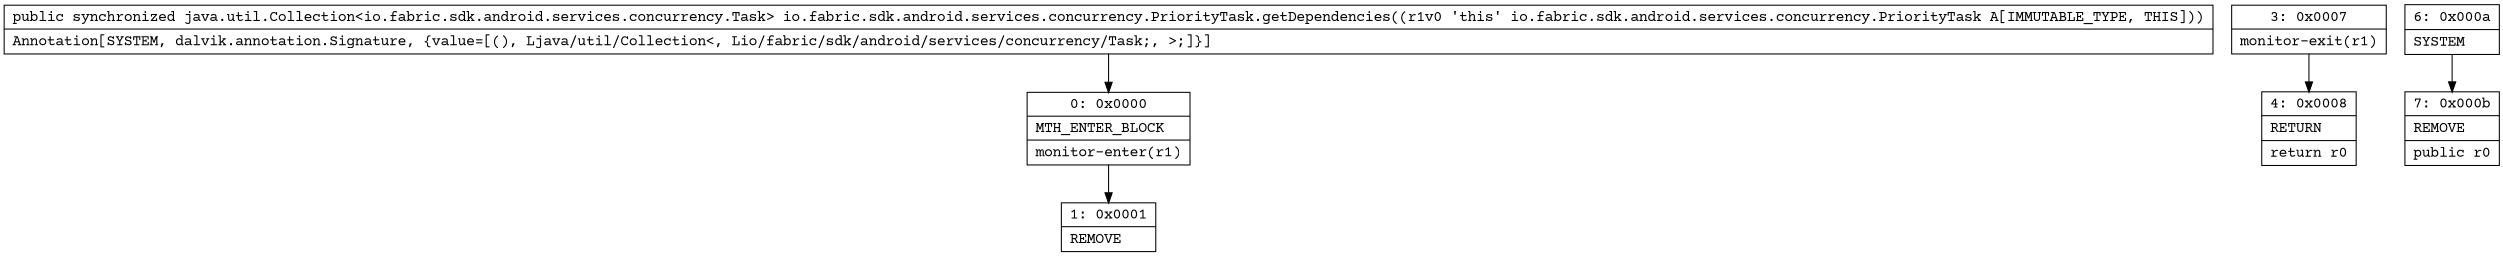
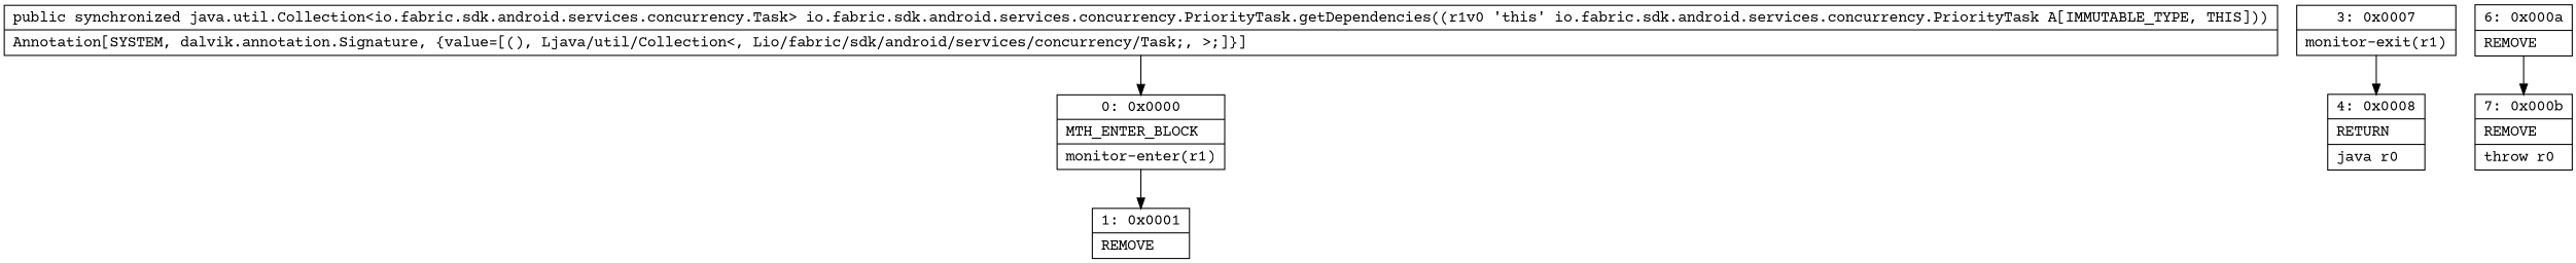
  digraph {
    fontname="Courier Prime"
    node [fontname="Courier Prime" shape=record]
    edge [fontname="Courier Prime"]
    n1 [label="{0\:\ 0x0000|MTH_ENTER_BLOCK\l|monitor\-enter(r1)\l}"]
    n2 [label="{1\:\ 0x0001|REMOVE\l}"]
    n3 [label="{3\:\ 0x0007|monitor\-exit(r1)\l}"]
-   n4 [label="{4\:\ 0x0008|RETURN\l|return r0\l}"]
-   n5 [label="{6\:\ 0x000a|SYSTEM\l}"]
-   n6 [label="{7\:\ 0x000b|REMOVE\l|public r0\l}"]
+   n4 [label="{4\:\ 0x0008|RETURN\l|java r0\l}"]
+   n5 [label="{6\:\ 0x000a|REMOVE\l}"]
+   n6 [label="{7\:\ 0x000b|REMOVE\l|throw r0\l}"]
    n7 [label="{public synchronized java.util.Collection\<io.fabric.sdk.android.services.concurrency.Task\> io.fabric.sdk.android.services.concurrency.PriorityTask.getDependencies((r1v0 'this' io.fabric.sdk.android.services.concurrency.PriorityTask A[IMMUTABLE_TYPE, THIS]))  | Annotation[SYSTEM, dalvik.annotation.Signature, \{value=[(), Ljava\/util\/Collection\<, Lio\/fabric\/sdk\/android\/services\/concurrency\/Task;, \>;]\}]\l}"]
    n1 -> n2
    n3 -> n4
    n5 -> n6
    n7 -> n1
  }
